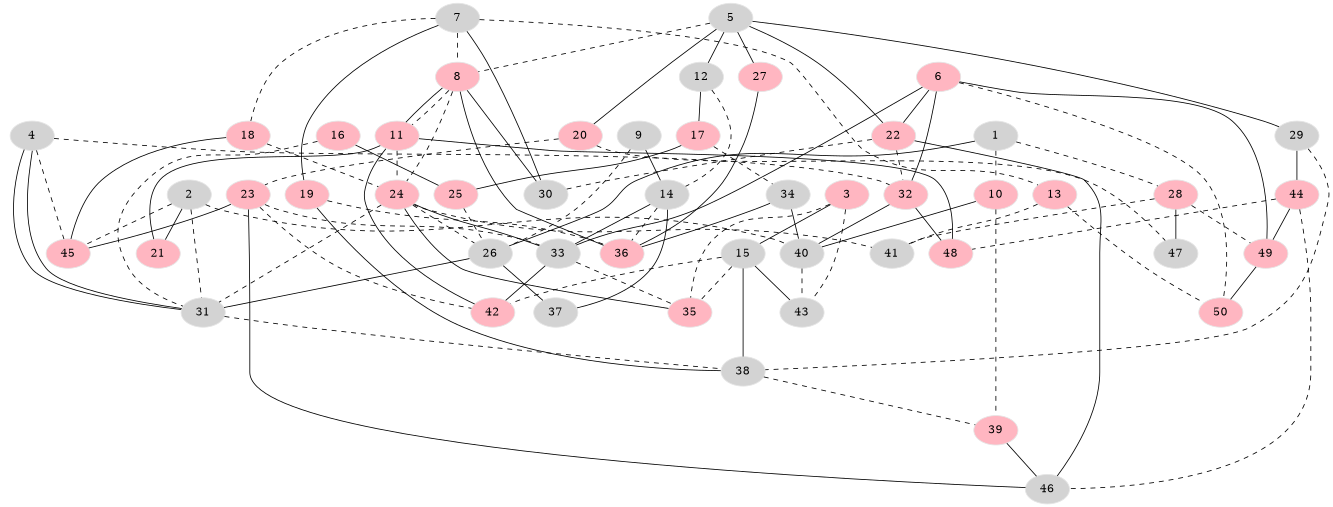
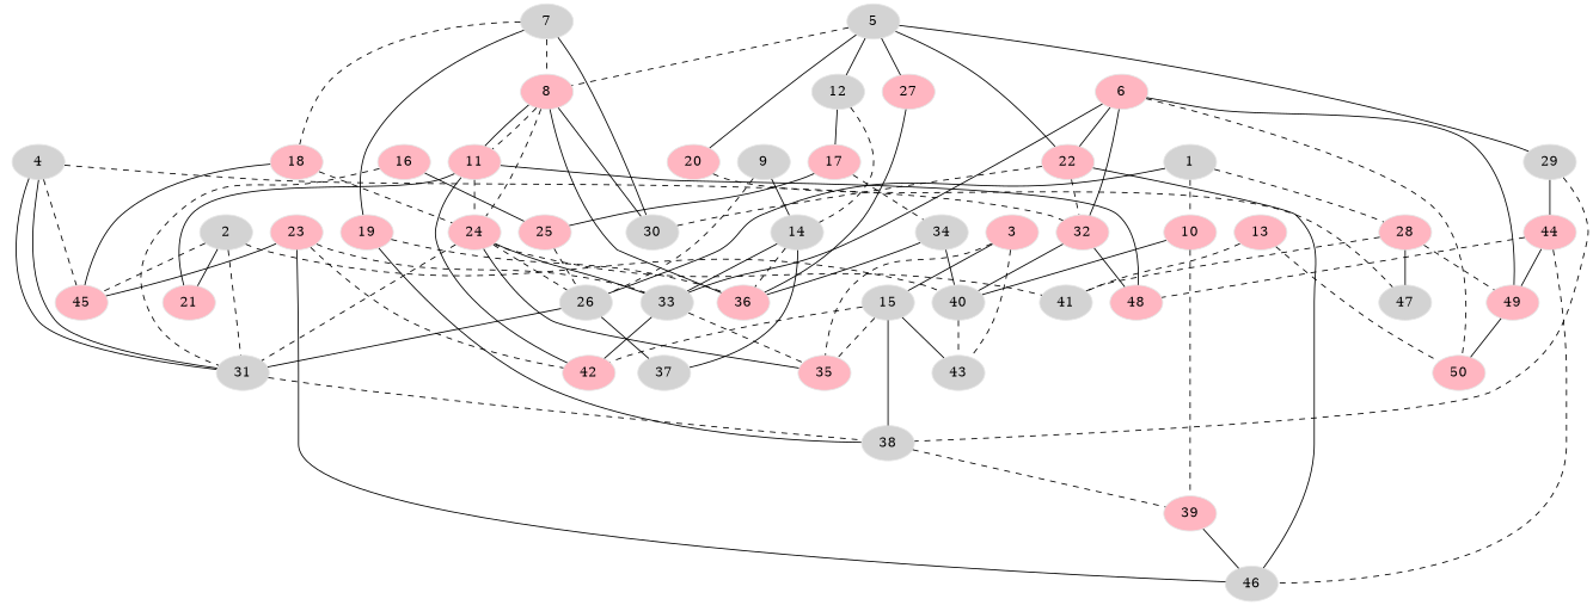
  graph {
    node [color=gray90 fillcolor=lightpink style=filled]
    edge [style=solid]
    1 [fillcolor=lightgrey]
    10
    26 [fillcolor=lightgrey]
    28
    40 [fillcolor=lightgrey]
    39
    31 [fillcolor=lightgrey]
    37 [fillcolor=lightgrey]
    49
    41 [fillcolor=lightgrey]
    47 [fillcolor=lightgrey]
    2 [fillcolor=lightgrey]
    21
    45
    38 [fillcolor=lightgrey]
    43 [fillcolor=lightgrey]
    15 [fillcolor=lightgrey]
    3
    35
    42
    4 [fillcolor=lightgrey]
    32
    48
    5 [fillcolor=lightgrey]
    8
    12 [fillcolor=lightgrey]
    20
    22
    27
    29 [fillcolor=lightgrey]
    30 [fillcolor=lightgrey]
    11
    24
    36
    14 [fillcolor=lightgrey]
    17
    23
    46 [fillcolor=lightgrey]
    44
    6
    33 [fillcolor=lightgrey]
    50
    7 [fillcolor=lightgrey]
    13
    18
    19
    9 [fillcolor=lightgrey]
    25
    34 [fillcolor=lightgrey]
    16
    1 -- 10 [style=dashed]
    1 -- 26
    1 -- 28 [style=dashed]
    10 -- 40
    10 -- 39 [style=dashed]
    26 -- 31
    26 -- 37
    28 -- 49 [style=dashed]
    28 -- 41 [style=dashed]
    28 -- 47
    40 -- 43 [style=dashed]
    39 -- 46
    31 -- 38 [style=dashed]
    49 -- 50
    2 -- 40 [style=dashed]
    2 -- 31 [style=dashed]
    2 -- 21
    2 -- 45 [style=dashed]
    38 -- 39 [style=dashed]
    15 -- 38
    15 -- 43
    15 -- 35 [style=dashed]
    15 -- 42 [style=dashed]
    3 -- 43 [style=dashed]
    3 -- 15
    3 -- 35 [style=dashed]
    4 -- 31
    4 -- 31
    4 -- 45 [style=dashed]
    4 -- 32 [style=dashed]
    32 -- 40
    32 -- 48
    5 -- 8 [style=dashed]
    5 -- 12
    5 -- 20
    5 -- 22
    5 -- 27
    5 -- 29
    8 -- 30
    8 -- 11
    8 -- 11 [style=dashed]
    8 -- 24 [style=dashed]
    8 -- 36
    12 -- 14 [style=dashed]
    12 -- 17
    20 -- 47 [style=dashed]
-   20 -- 23 [style=dashed]
    22 -- 32 [style=dashed]
    22 -- 30 [style=dashed]
    22 -- 46
    27 -- 36
    29 -- 38 [style=dashed]
    29 -- 44
    11 -- 21
    11 -- 42
    11 -- 48
    11 -- 24 [style=dashed]
    24 -- 26 [style=dashed]
    24 -- 31 [style=dashed]
    24 -- 41 [style=dashed]
    24 -- 35
    24 -- 33
    14 -- 37
    14 -- 36 [style=dashed]
    14 -- 33
    17 -- 25
    17 -- 34 [style=dashed]
    23 -- 45
    23 -- 42 [style=dashed]
    23 -- 46
    23 -- 33 [style=dashed]
    44 -- 49
    44 -- 48 [style=dashed]
    44 -- 46 [style=dashed]
    6 -- 49
    6 -- 32
    6 -- 22
    6 -- 33
    6 -- 50 [style=dashed]
    33 -- 35 [style=dashed]
    33 -- 42
    7 -- 8 [style=dashed]
    7 -- 30
-   7 -- 13 [style=dashed]
    7 -- 18 [style=dashed]
    7 -- 19
    13 -- 41 [style=dashed]
    13 -- 50 [style=dashed]
    18 -- 45
    18 -- 24 [style=dashed]
    19 -- 38
    19 -- 36 [style=dashed]
    9 -- 26 [style=dashed]
    9 -- 14
    25 -- 26 [style=dashed]
    34 -- 40
    34 -- 36
    16 -- 31 [style=dashed]
    16 -- 25
  }
